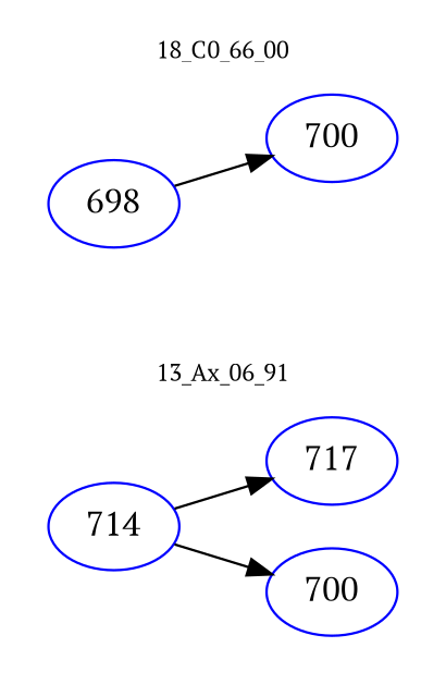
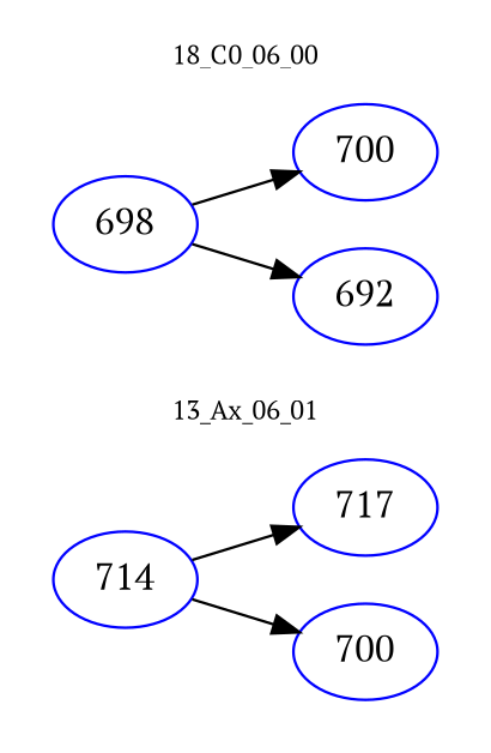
  digraph {
    fontname="PT Serif"
    rankdir=LR
    node [color=blue fontname="PT Serif"]
    edge [color=black fontname="PT Serif"]
    n1 [label=714]
    n2 [label=700]
    n3 [label=717]
    n4 [label=698]
+   n5 [label=692]
    n6 [label=700]
    subgraph cluster_1 {
      color=white
      fontsize=10
-     label="13_Ax_06_91"
+     label="13_Ax_06_01"
      n1
      n2
      n3
    }
    subgraph cluster_2 {
      color=white
      fontsize=10
-     label="18_C0_66_00"
+     label="18_C0_06_00"
      n4
+     n5
      n6
    }
    n1 -> n2
    n1 -> n3
+   n4 -> n5
    n4 -> n6
  }
